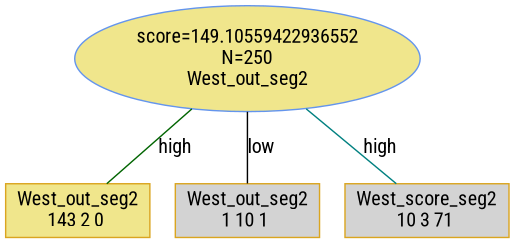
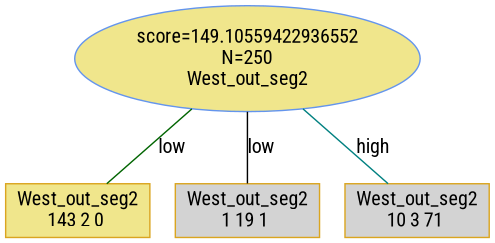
  digraph {
    fontname="Roboto Condensed"
    node [color=goldenrod fillcolor=khaki fontname="Roboto Condensed" shape=box style=filled]
    edge [dir=none fontname="Roboto Condensed"]
    n1 [color=cornflowerblue label="score=149.10559422936552\nN=250\nWest_out_seg2" shape=ellipse]
    n2 [label="West_out_seg2\n143 2 0 "]
-   n3 [fillcolor=lightgrey label="West_out_seg2\n1 10 1 "]
-   n4 [fillcolor=lightgrey label="West_score_seg2\n10 3 71 "]
+   n3 [fillcolor=lightgrey label="West_out_seg2\n1 19 1 "]
+   n4 [fillcolor=lightgrey label="West_out_seg2\n10 3 71 "]
    subgraph sub_1 {
      rank=same
      n1
    }
    subgraph sub_2 {
      rank=same
      n2
    }
    subgraph sub_3 {
      rank=same
      n3
    }
    subgraph sub_4 {
      rank=same
      n4
    }
-   n1 -> n2 [color=darkgreen label=high]
+   n1 -> n2 [color=darkgreen label=low]
    n1 -> n3 [color=black label=low]
    n1 -> n4 [color=teal label=high]
  }
